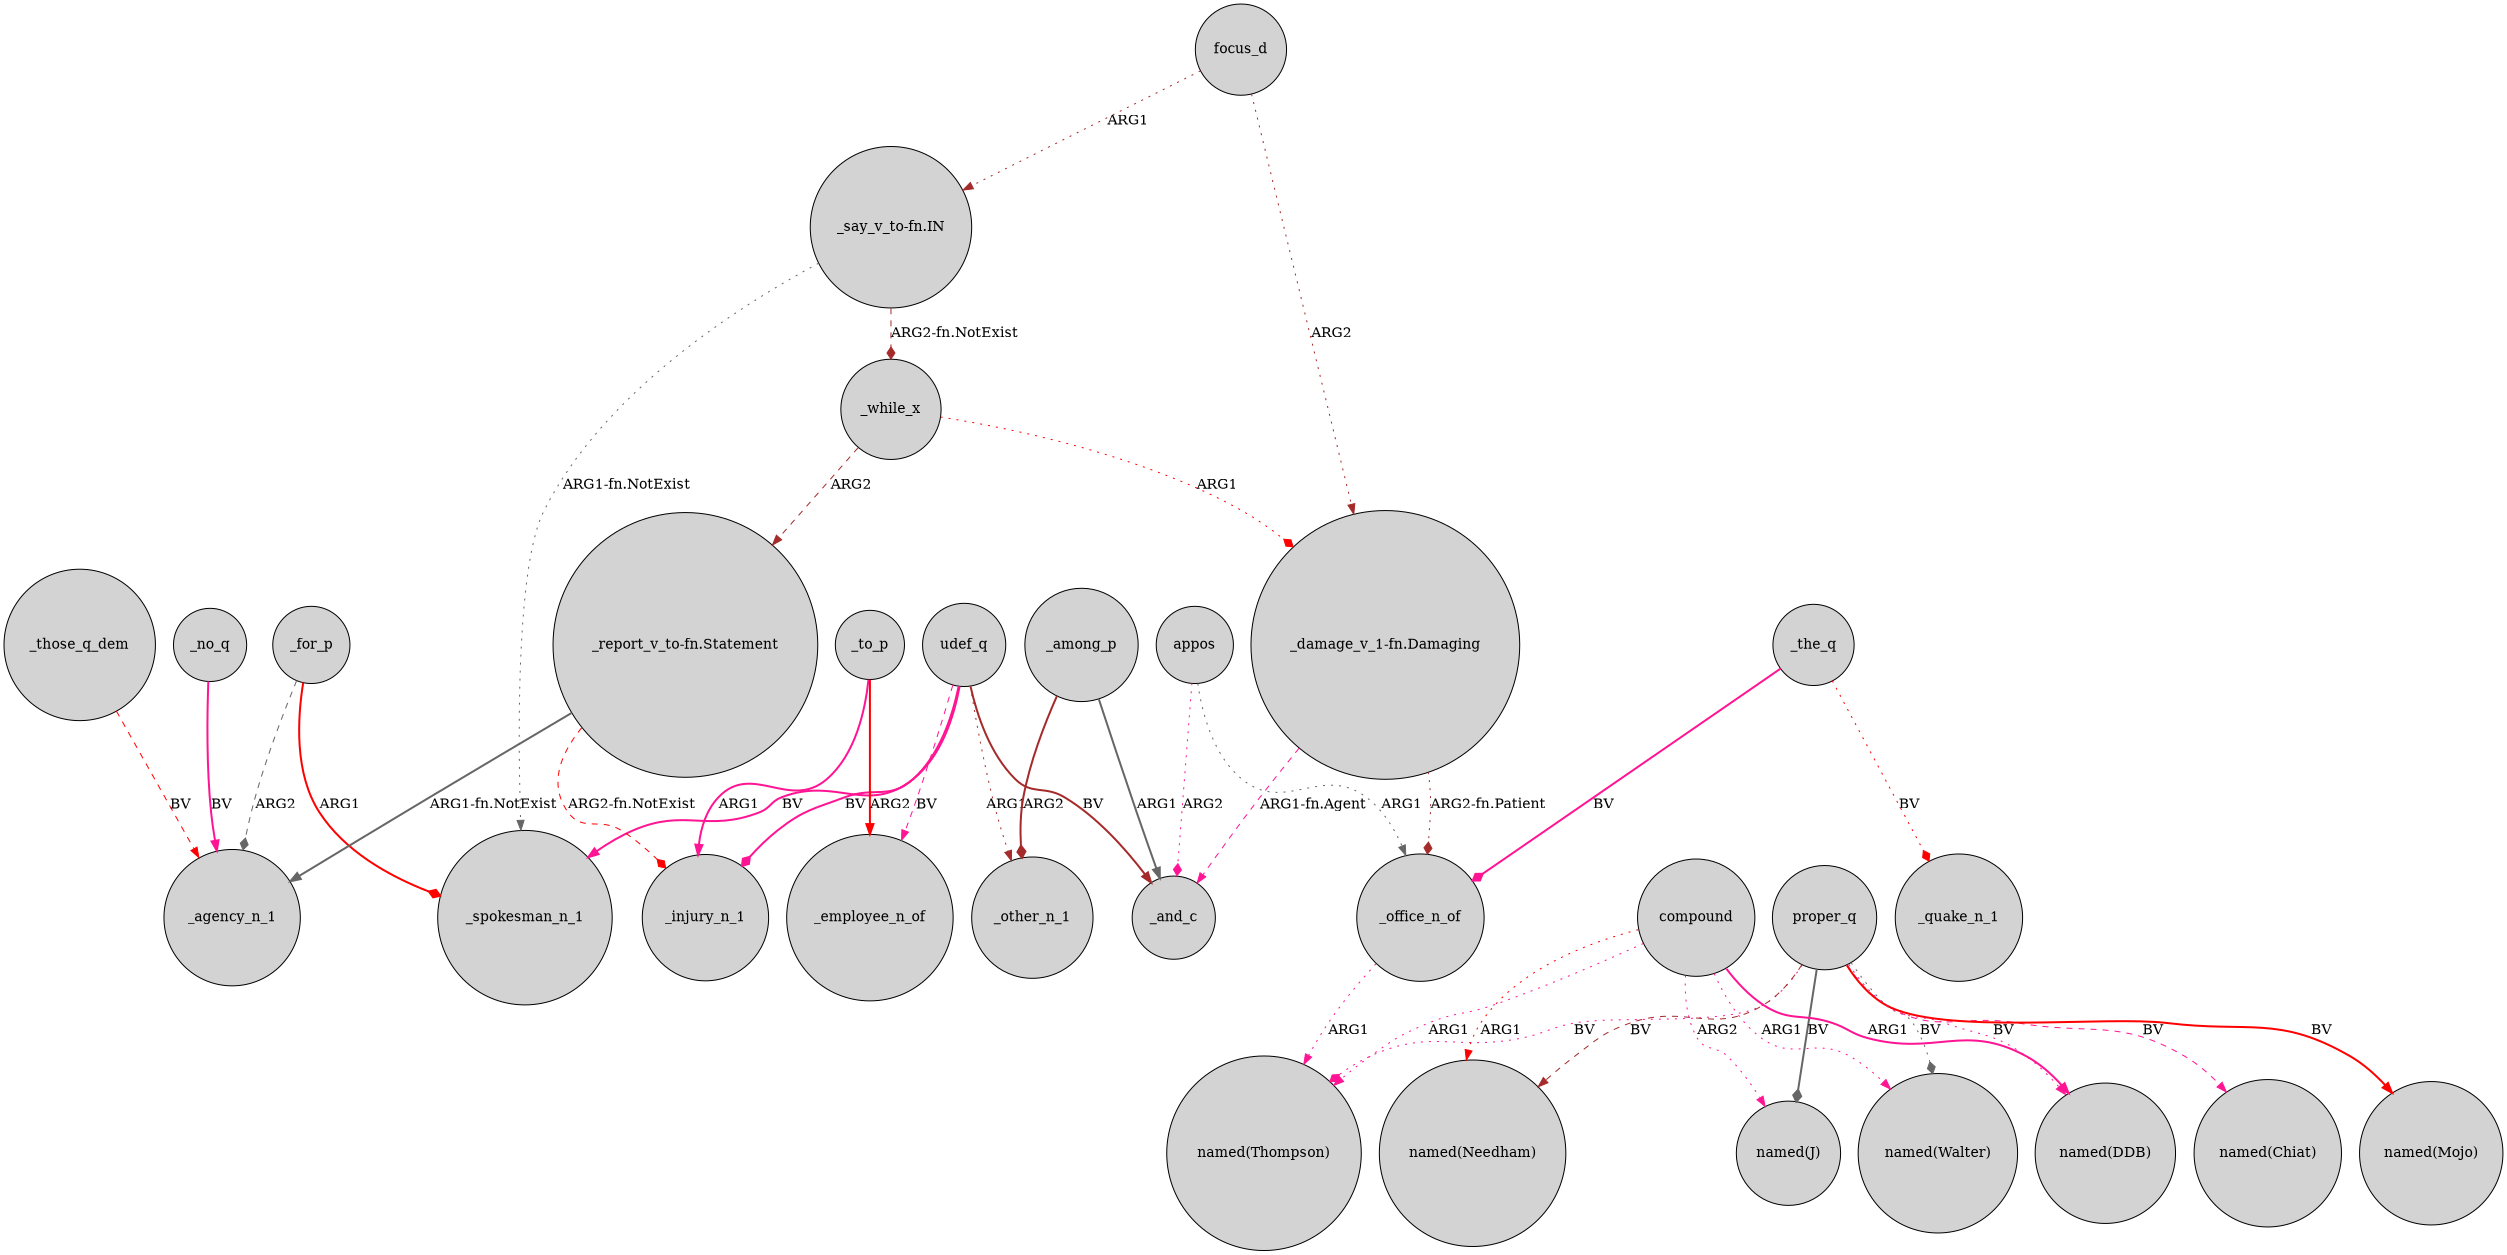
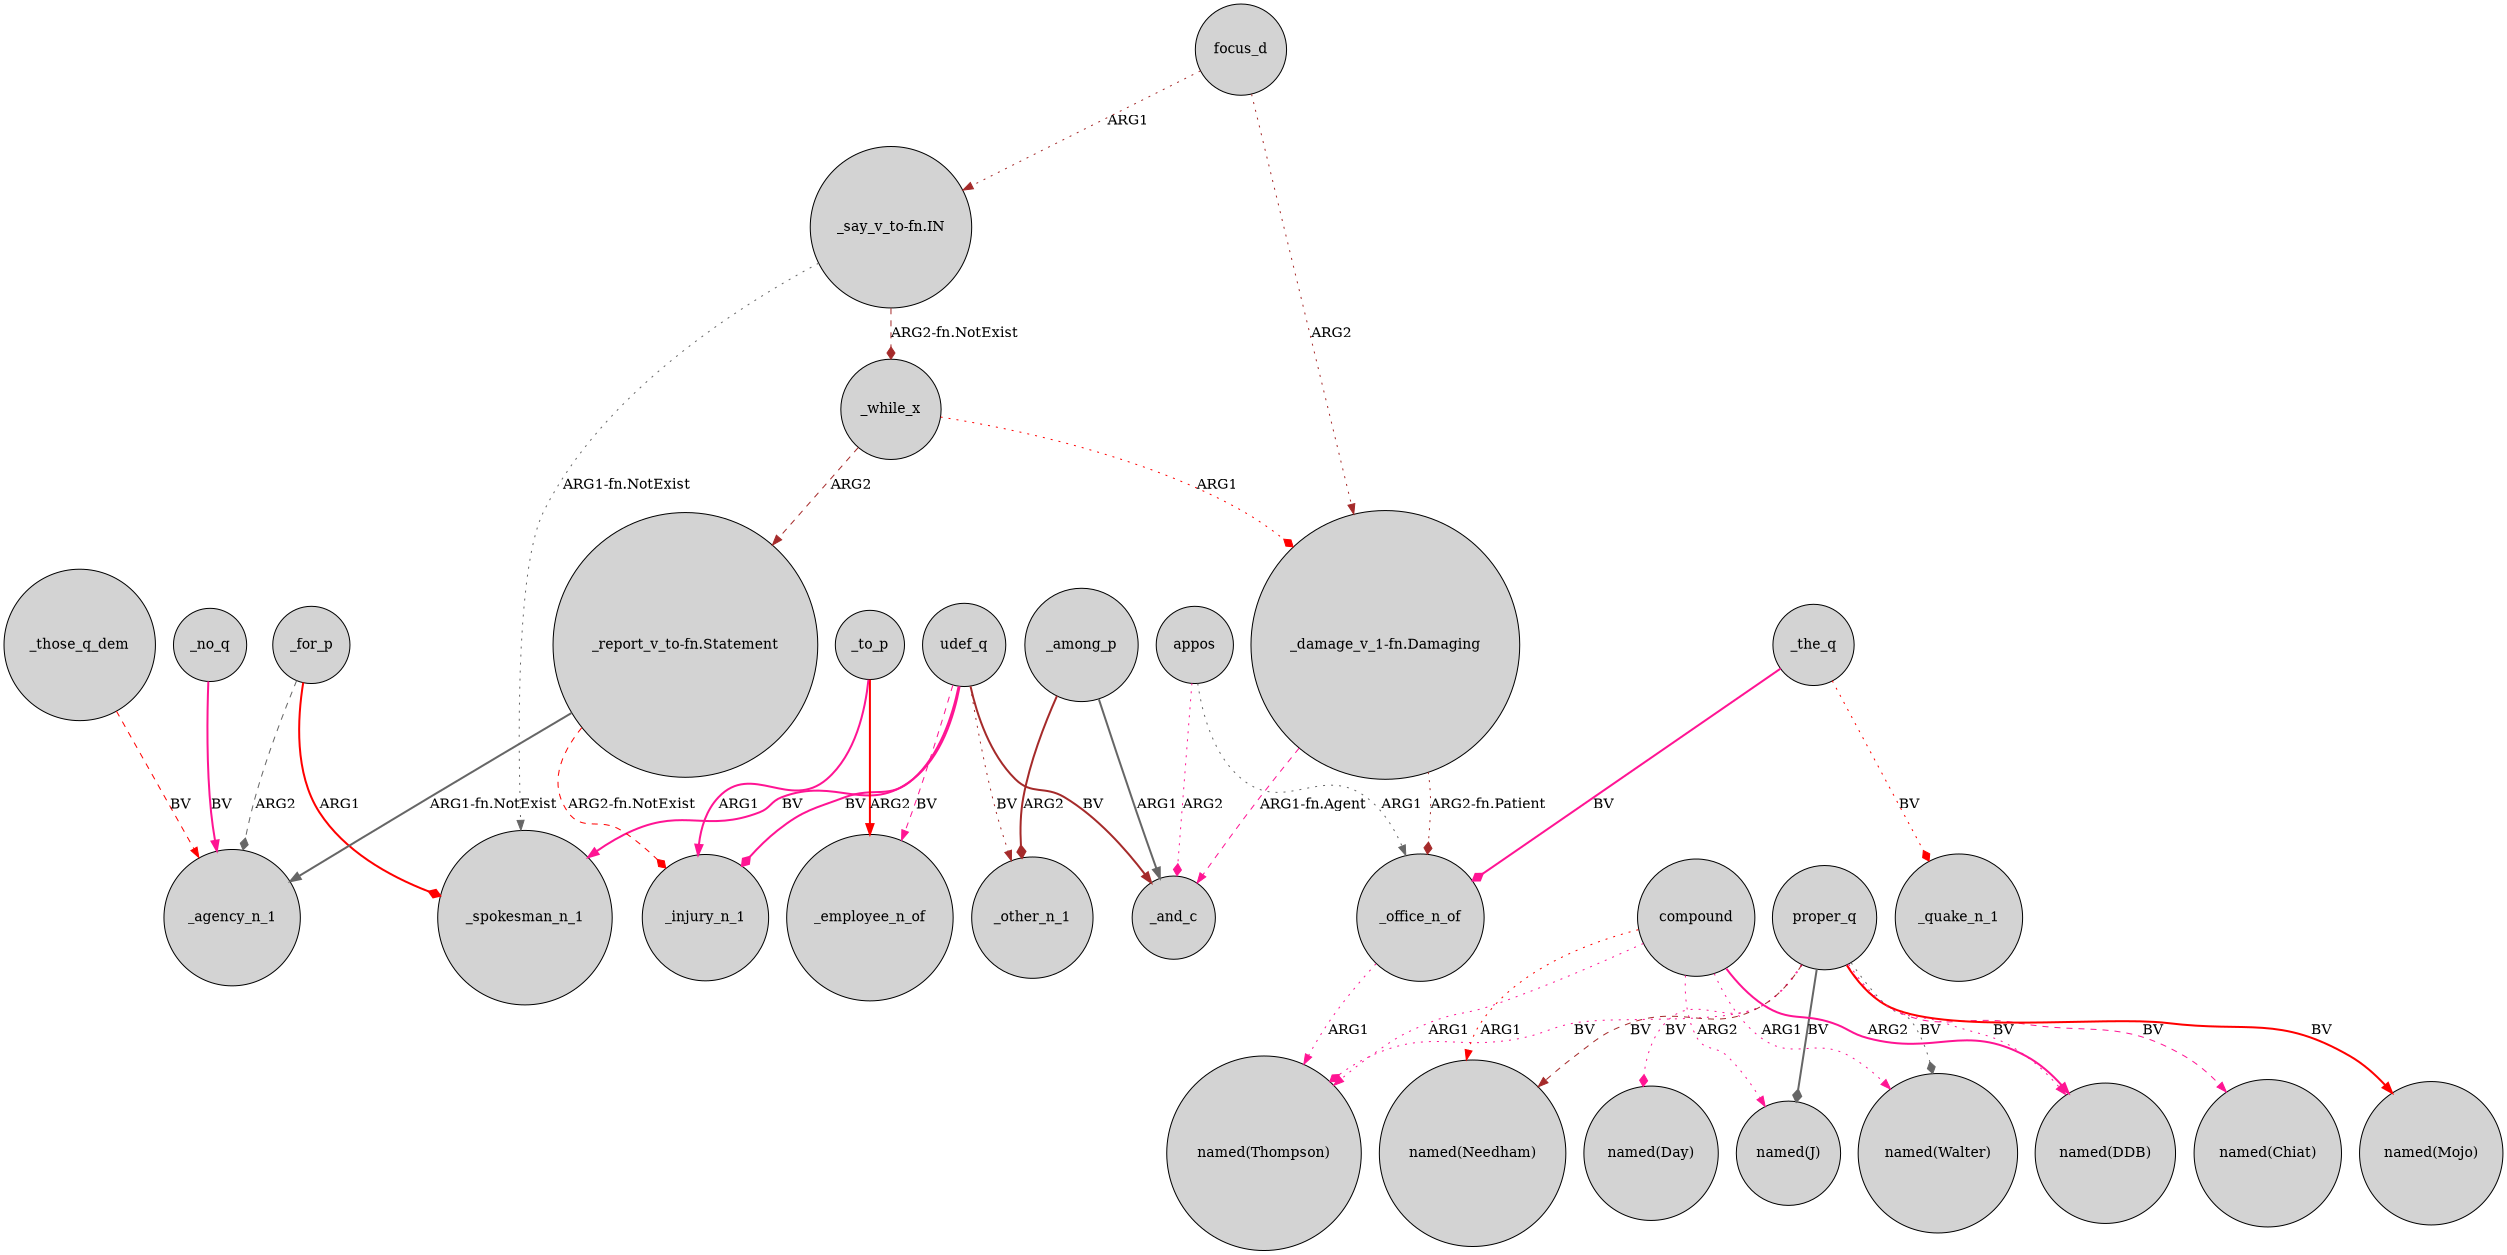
  digraph {
    node [shape=circle style=filled]
    edge [arrowhead=normal color=deeppink style=dotted]
    _for_p
    _spokesman_n_1
    _agency_n_1
    _those_q_dem
    proper_q
    "named(Walter)"
    "named(Thompson)"
+   "named(Day)"
    "named(J)"
    "named(Chiat)"
    "named(Mojo)"
    "named(Needham)"
    "named(DDB)"
    udef_q
    _employee_n_of
    _other_n_1
    _injury_n_1
    _and_c
    _among_p
    _the_q
    _quake_n_1
    _office_n_of
    "_say_v_to-fn.IN"
    _while_x
    "_report_v_to-fn.Statement"
    "_damage_v_1-fn.Damaging"
    _no_q
    _to_p
    compound
    appos
    focus_d
    _for_p -> _spokesman_n_1 [arrowhead=diamond color=red label=ARG1 style=bold]
    _for_p -> _agency_n_1 [arrowhead=diamond color=gray40 label=ARG2 style=dashed]
    _those_q_dem -> _agency_n_1 [color=red label=BV style=dashed]
    proper_q -> "named(Walter)" [arrowhead=diamond color=gray40 label=BV]
    proper_q -> "named(Thompson)" [arrowhead=diamond label=BV]
+   proper_q -> "named(Day)" [arrowhead=diamond label=BV]
    proper_q -> "named(J)" [arrowhead=diamond color=gray40 label=BV style=bold]
    proper_q -> "named(Chiat)" [label=BV style=dashed]
    proper_q -> "named(Mojo)" [color=red label=BV style=bold]
    proper_q -> "named(Needham)" [color=brown label=BV style=dashed]
    proper_q -> "named(DDB)" [label=BV]
    udef_q -> _spokesman_n_1 [label=BV style=bold]
    udef_q -> _employee_n_of [label=BV style=dashed]
-   udef_q -> _other_n_1 [color=brown label=ARG1]
+   udef_q -> _other_n_1 [color=brown label=BV]
    udef_q -> _injury_n_1 [arrowhead=diamond label=BV style=bold]
    udef_q -> _and_c [color=brown label=BV style=bold]
    _among_p -> _other_n_1 [arrowhead=diamond color=brown label=ARG2 style=bold]
    _among_p -> _and_c [color=gray40 label=ARG1 style=bold]
    _the_q -> _quake_n_1 [arrowhead=diamond color=red label=BV]
    _the_q -> _office_n_of [arrowhead=diamond label=BV style=bold]
    _office_n_of -> "named(Thompson)" [label=ARG1]
    "_say_v_to-fn.IN" -> _spokesman_n_1 [color=gray40 label="ARG1-fn.NotExist"]
    "_say_v_to-fn.IN" -> _while_x [arrowhead=diamond color=brown label="ARG2-fn.NotExist" style=dashed]
    _while_x -> "_report_v_to-fn.Statement" [color=brown label=ARG2 style=dashed]
    _while_x -> "_damage_v_1-fn.Damaging" [arrowhead=diamond color=red label=ARG1]
    "_report_v_to-fn.Statement" -> _agency_n_1 [color=gray40 label="ARG1-fn.NotExist" style=bold]
    "_report_v_to-fn.Statement" -> _injury_n_1 [arrowhead=diamond color=red label="ARG2-fn.NotExist" style=dashed]
    "_damage_v_1-fn.Damaging" -> _and_c [label="ARG1-fn.Agent" style=dashed]
    "_damage_v_1-fn.Damaging" -> _office_n_of [arrowhead=diamond color=brown label="ARG2-fn.Patient"]
    _no_q -> _agency_n_1 [label=BV style=bold]
    _to_p -> _employee_n_of [color=red label=ARG2 style=bold]
    _to_p -> _injury_n_1 [label=ARG1 style=bold]
    compound -> "named(Walter)" [label=ARG1]
    compound -> "named(Thompson)" [label=ARG1]
    compound -> "named(J)" [label=ARG2]
    compound -> "named(Needham)" [color=red label=ARG1]
-   compound -> "named(DDB)" [label=ARG1 style=bold]
+   compound -> "named(DDB)" [label=ARG2 style=bold]
    appos -> _and_c [arrowhead=diamond label=ARG2]
    appos -> _office_n_of [color=gray40 label=ARG1]
    focus_d -> "_say_v_to-fn.IN" [color=brown label=ARG1]
    focus_d -> "_damage_v_1-fn.Damaging" [color=brown label=ARG2]
  }
